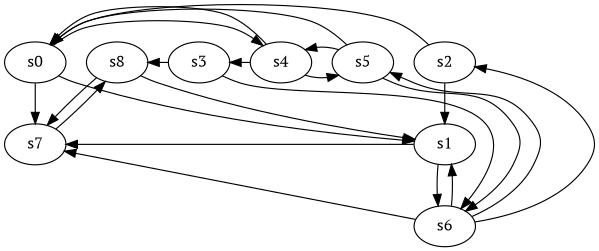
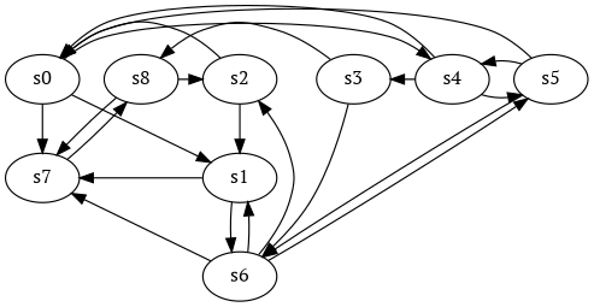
  digraph {
    fontname="PT Serif"
    node [fontname="PT Serif" player=0]
    edge [fontname="PT Serif"]
    s0 [player=1]
    s1
    s4 [player=1]
    s7
    s6
    s3 [player=1]
    s5
    s8
    s2
    s0 -> s1 [constraint="time % 5 == 0 || time % 5 == 2"]
    s0 -> s4 [constraint="time == 27 || time == 29"]
    s0 -> s7
    s1 -> s7 [constraint="time % 2 == 0"]
    s1 -> s6
    s4 -> s0 [constraint="time % 5 == 2"]
    s4 -> s3 [constraint="!(time % 2 == 0)"]
    s4 -> s5 [constraint="time % 2 == 1 || time % 2 == 0"]
    s7 -> s8 [constraint="time % 3 == 2 || time % 3 == 2"]
    s6 -> s1 [constraint="time == 20 || time == 21"]
    s6 -> s7 [constraint="time % 3 == 1 || time % 4 == 1"]
    s6 -> s5 [constraint="time % 5 == 1"]
    s6 -> s2 [constraint="time == 23 || time == 25 || time == 26"]
    s3 -> s6 [constraint="time % 2 == 0 && time % 5 == 1"]
    s3 -> s8 [constraint="time % 3 == 2 && time % 5 == 0"]
    s5 -> s0 [constraint="time % 4 == 0 && time % 4 == 2"]
    s5 -> s4 [constraint="time % 4 == 0 || time % 2 == 0"]
    s5 -> s6 [constraint="time % 4 == 1 || time % 4 == 2"]
    s8 -> s7 [constraint="time % 2 == 1 && time % 4 == 3"]
-   s8 -> s1 [constraint="time % 3 == 1"]
+   s8 -> s2 [constraint="time % 3 == 1"]
    s2 -> s0 [constraint="time % 3 == 1 && time % 4 == 3"]
    s2 -> s1
  }
